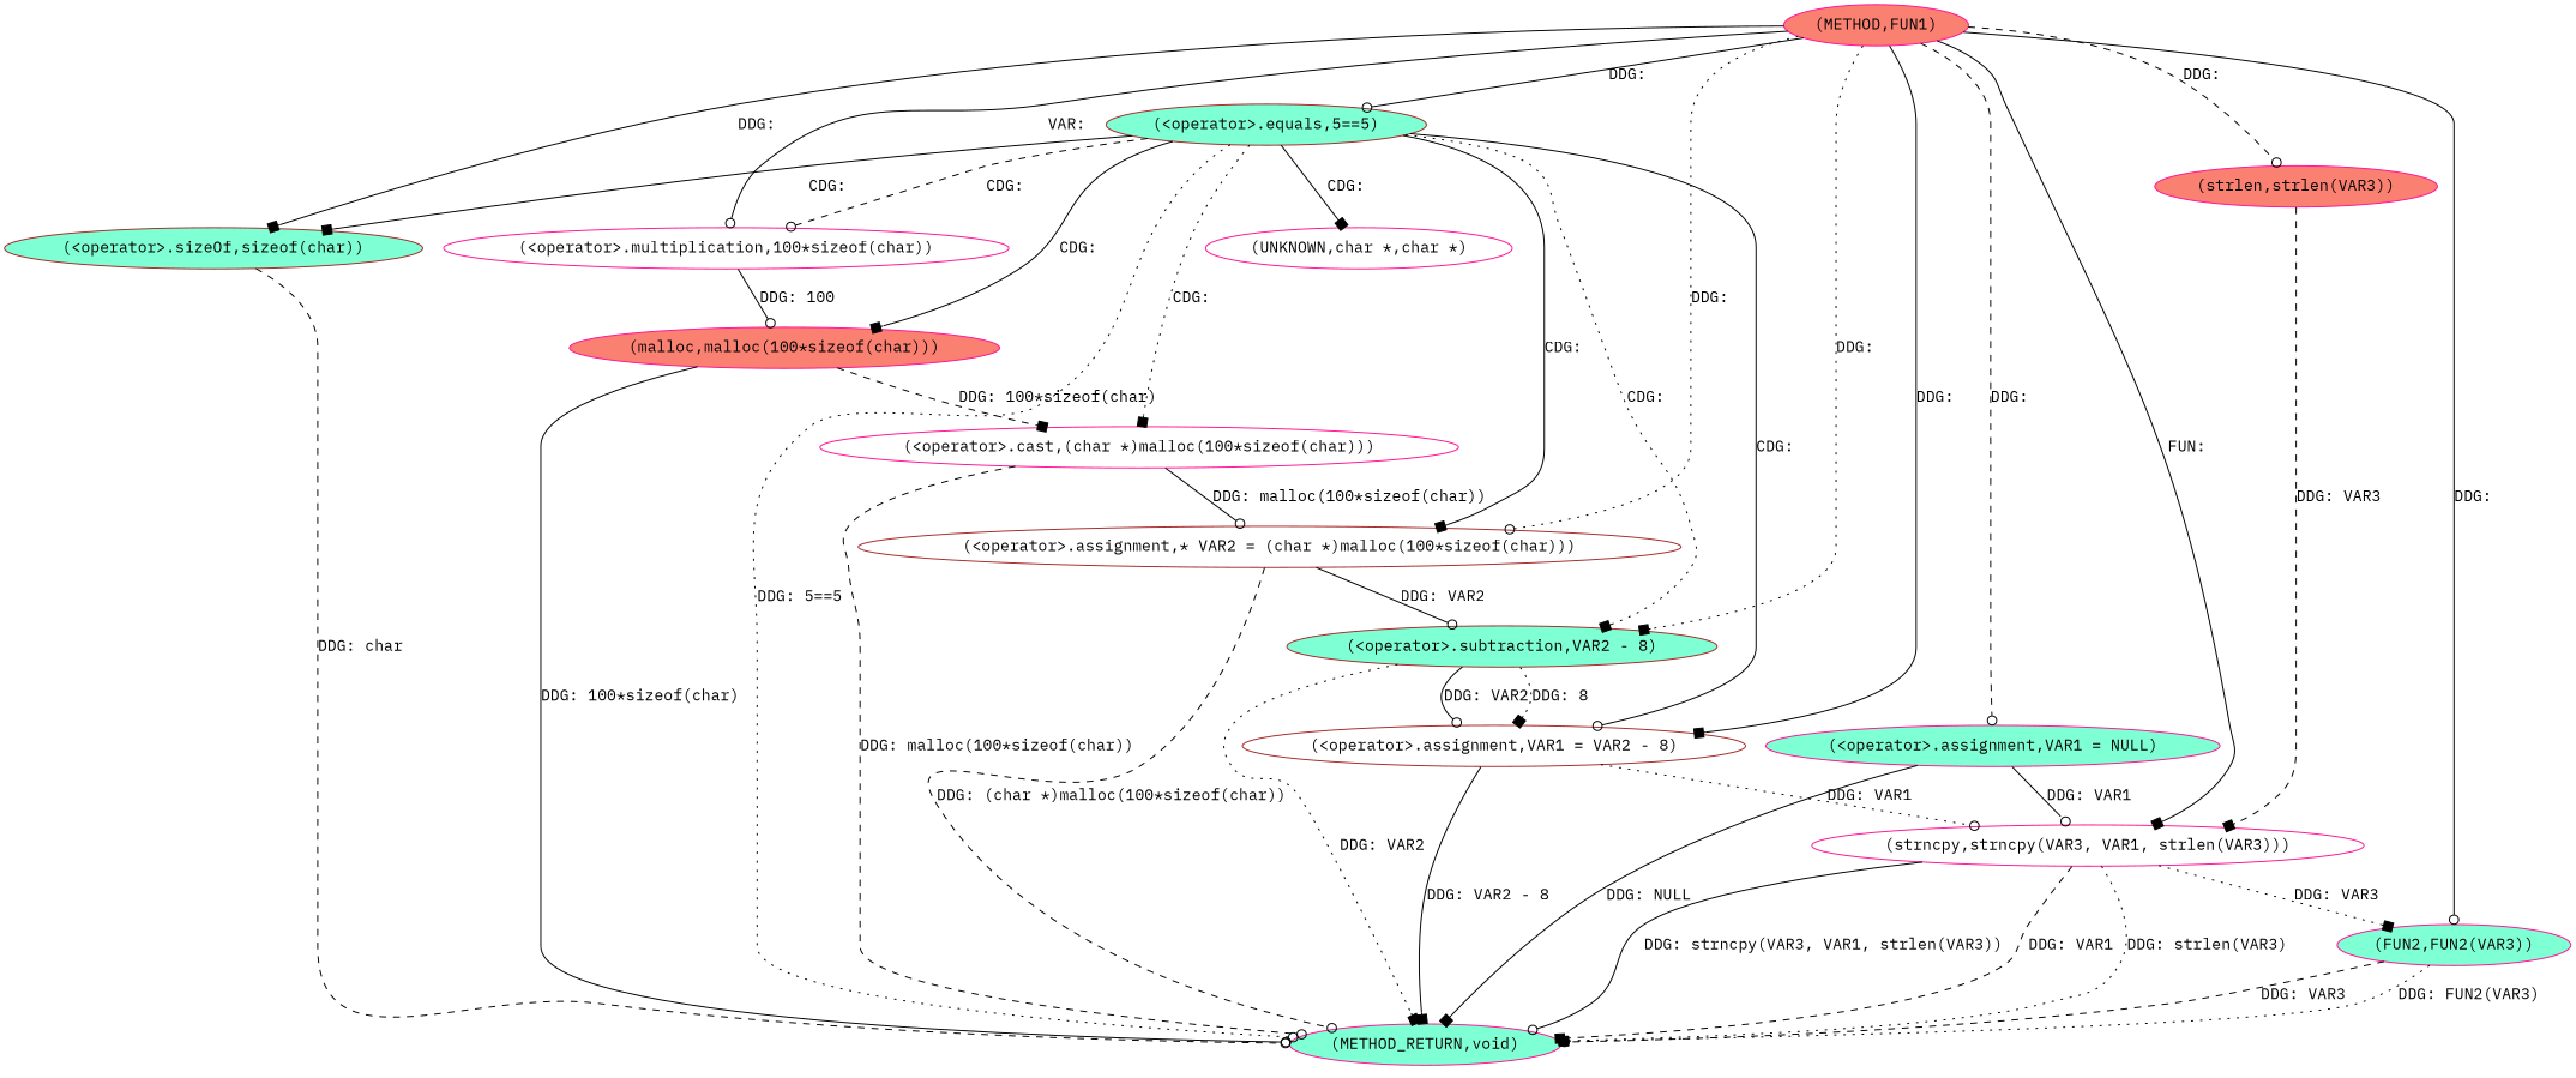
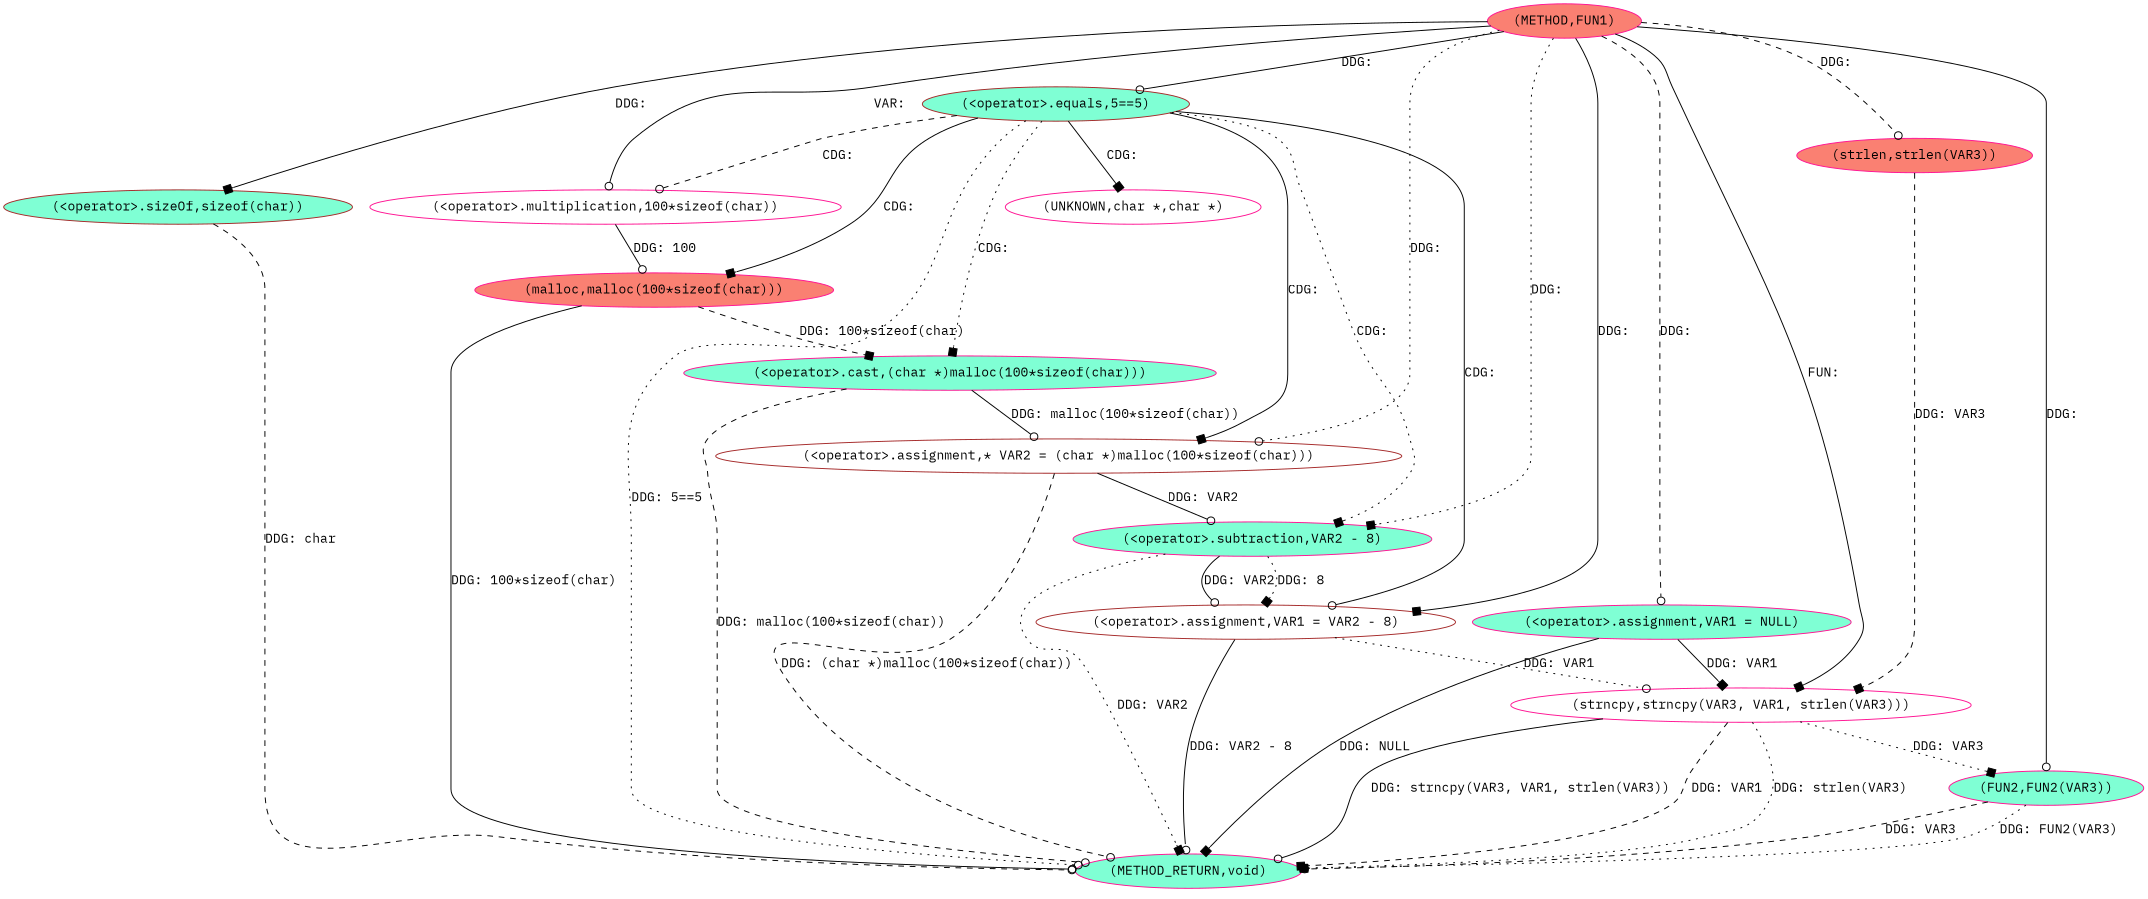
  digraph {
    fontname="IBM Plex Mono"
    node [color=deeppink fillcolor=aquamarine fontname="IBM Plex Mono" style=filled]
    edge [arrowhead=box fontname="IBM Plex Mono" style=solid]
    n1 [fillcolor=salmon label="(METHOD,FUN1)"]
    n2 [label="(<operator>.assignment,VAR1 = NULL)"]
    n3 [color=brown label="(<operator>.equals,5==5)"]
    n4 [color=brown fillcolor=white label="(<operator>.assignment,* VAR2 = (char *)malloc(100*sizeof(char)))"]
    n5 [fillcolor=white label="(<operator>.multiplication,100*sizeof(char))"]
    n6 [color=brown label="(<operator>.sizeOf,sizeof(char))"]
    n7 [color=brown fillcolor=white label="(<operator>.assignment,VAR1 = VAR2 - 8)"]
-   n8 [color=brown label="(<operator>.subtraction,VAR2 - 8)"]
+   n8 [label="(<operator>.subtraction,VAR2 - 8)"]
    n9 [fillcolor=white label="(strncpy,strncpy(VAR3, VAR1, strlen(VAR3)))"]
    n10 [fillcolor=salmon label="(strlen,strlen(VAR3))"]
    n11 [label="(FUN2,FUN2(VAR3))"]
    n12 [label="(METHOD_RETURN,void)"]
-   n13 [fillcolor=white label="(<operator>.cast,(char *)malloc(100*sizeof(char)))"]
+   n13 [label="(<operator>.cast,(char *)malloc(100*sizeof(char)))"]
    n14 [fillcolor=salmon label="(malloc,malloc(100*sizeof(char)))"]
    n15 [fillcolor=white label="(UNKNOWN,char *,char *)"]
    n1 -> n2 [arrowhead=odot label="DDG: " style=dashed]
    n1 -> n3 [arrowhead=odot label="DDG: "]
    n1 -> n4 [arrowhead=odot label="DDG: " style=dotted]
    n1 -> n5 [arrowhead=odot label="VAR: "]
    n1 -> n6 [label="DDG: "]
    n1 -> n7 [label="DDG: "]
    n1 -> n8 [label="DDG: " style=dotted]
    n1 -> n9 [label="FUN: "]
    n1 -> n10 [arrowhead=odot label="DDG: " style=dashed]
    n1 -> n11 [arrowhead=odot label="DDG: "]
-   n2 -> n9 [arrowhead=odot label="DDG: VAR1"]
+   n2 -> n9 [label="DDG: VAR1"]
    n2 -> n12 [label="DDG: NULL"]
    n3 -> n4 [label="CDG: "]
    n3 -> n5 [arrowhead=odot label="CDG: " style=dashed]
-   n3 -> n6 [label="CDG: "]
    n3 -> n7 [arrowhead=odot label="CDG: "]
    n3 -> n8 [label="CDG: " style=dotted]
    n3 -> n12 [arrowhead=odot label="DDG: 5==5" style=dotted]
    n3 -> n13 [label="CDG: " style=dotted]
    n3 -> n14 [label="CDG: "]
    n3 -> n15 [label="CDG: "]
    n4 -> n8 [arrowhead=odot label="DDG: VAR2"]
    n4 -> n12 [arrowhead=odot label="DDG: (char *)malloc(100*sizeof(char))" style=dashed]
    n5 -> n14 [arrowhead=odot label="DDG: 100"]
    n6 -> n12 [arrowhead=odot label="DDG: char" style=dashed]
    n7 -> n9 [arrowhead=odot label="DDG: VAR1" style=dotted]
-   n7 -> n12 [label="DDG: VAR2 - 8"]
+   n7 -> n12 [arrowhead=odot label="DDG: VAR2 - 8"]
    n8 -> n7 [arrowhead=odot label="DDG: VAR2"]
    n8 -> n7 [label="DDG: 8" style=dotted]
    n8 -> n12 [label="DDG: VAR2" style=dotted]
    n9 -> n11 [label="DDG: VAR3" style=dotted]
    n9 -> n12 [label="DDG: strlen(VAR3)" style=dotted]
    n9 -> n12 [arrowhead=odot label="DDG: strncpy(VAR3, VAR1, strlen(VAR3))"]
    n9 -> n12 [label="DDG: VAR1" style=dashed]
    n10 -> n9 [label="DDG: VAR3" style=dashed]
    n11 -> n12 [label="DDG: FUN2(VAR3)" style=dotted]
    n11 -> n12 [arrowhead=odot label="DDG: VAR3" style=dashed]
    n13 -> n4 [arrowhead=odot label="DDG: malloc(100*sizeof(char))"]
    n13 -> n12 [arrowhead=odot label="DDG: malloc(100*sizeof(char))" style=dashed]
    n14 -> n12 [arrowhead=odot label="DDG: 100*sizeof(char)"]
    n14 -> n13 [label="DDG: 100*sizeof(char)" style=dashed]
  }
